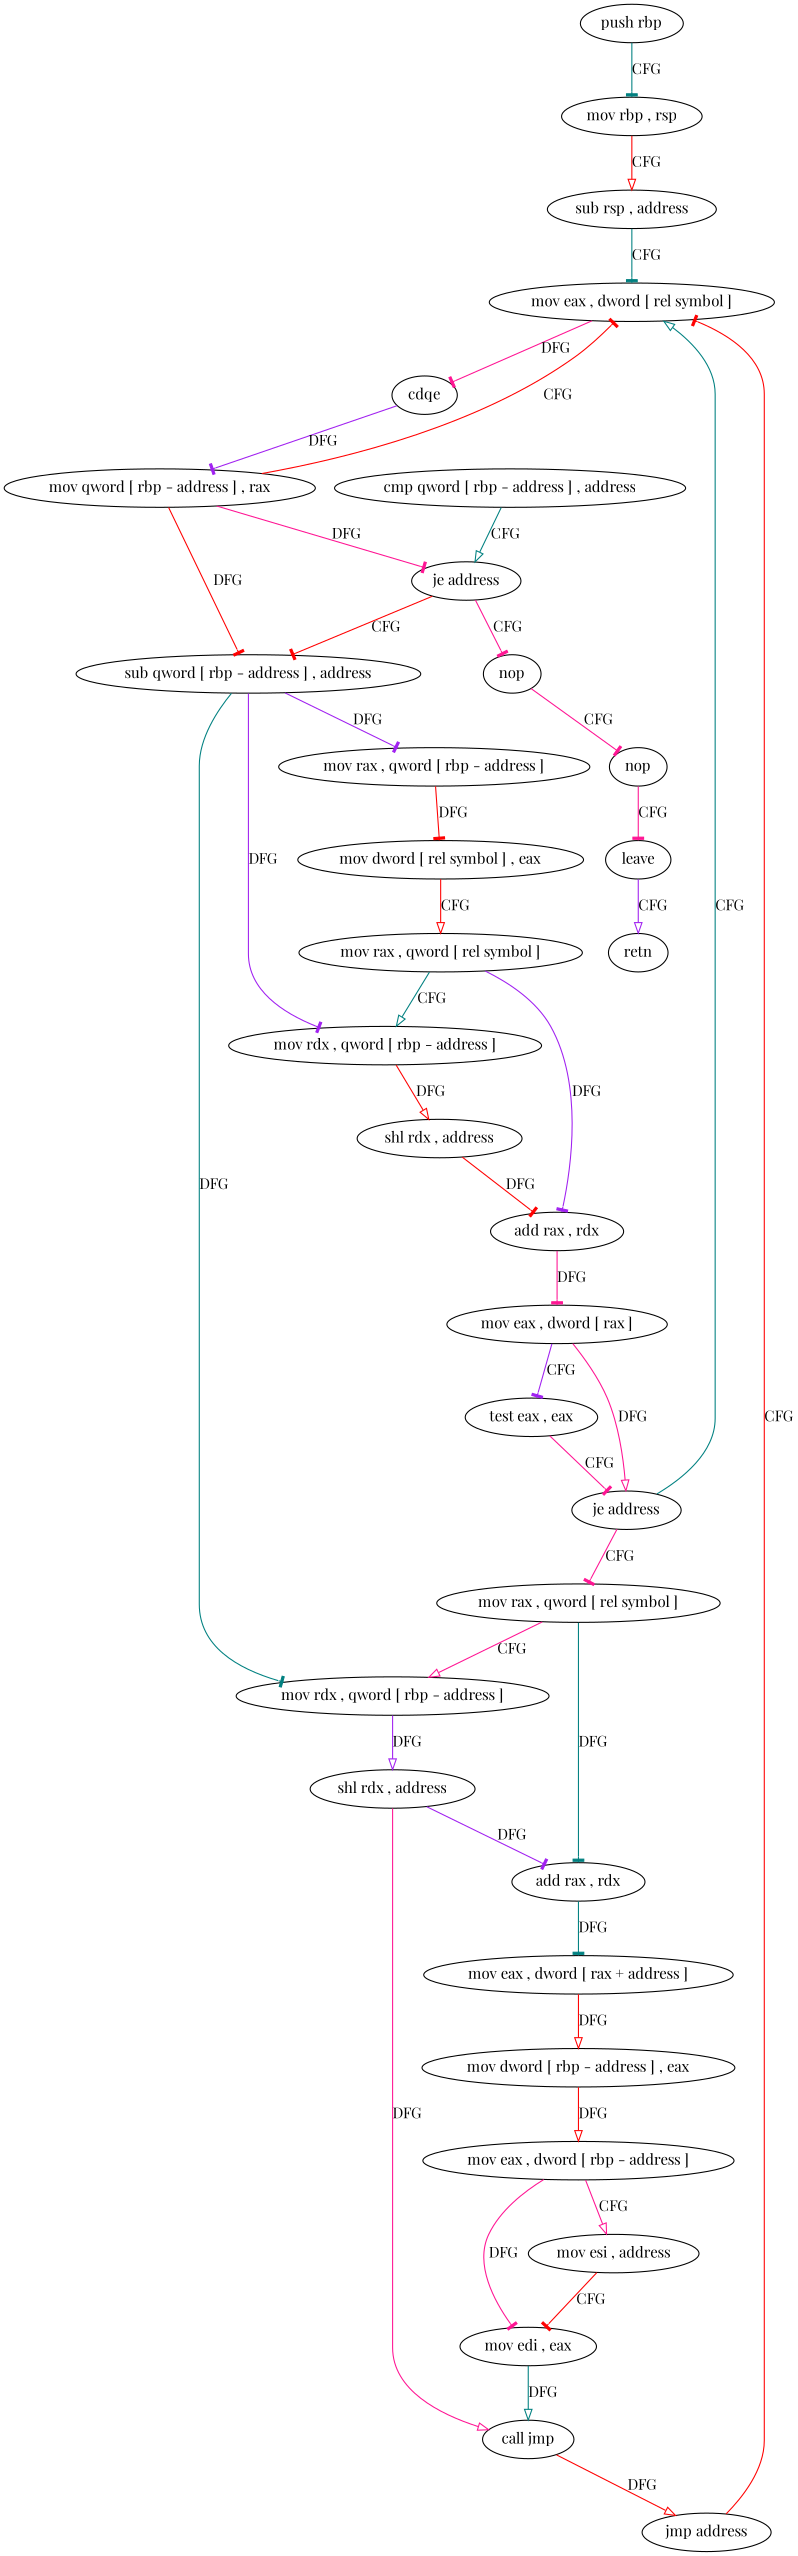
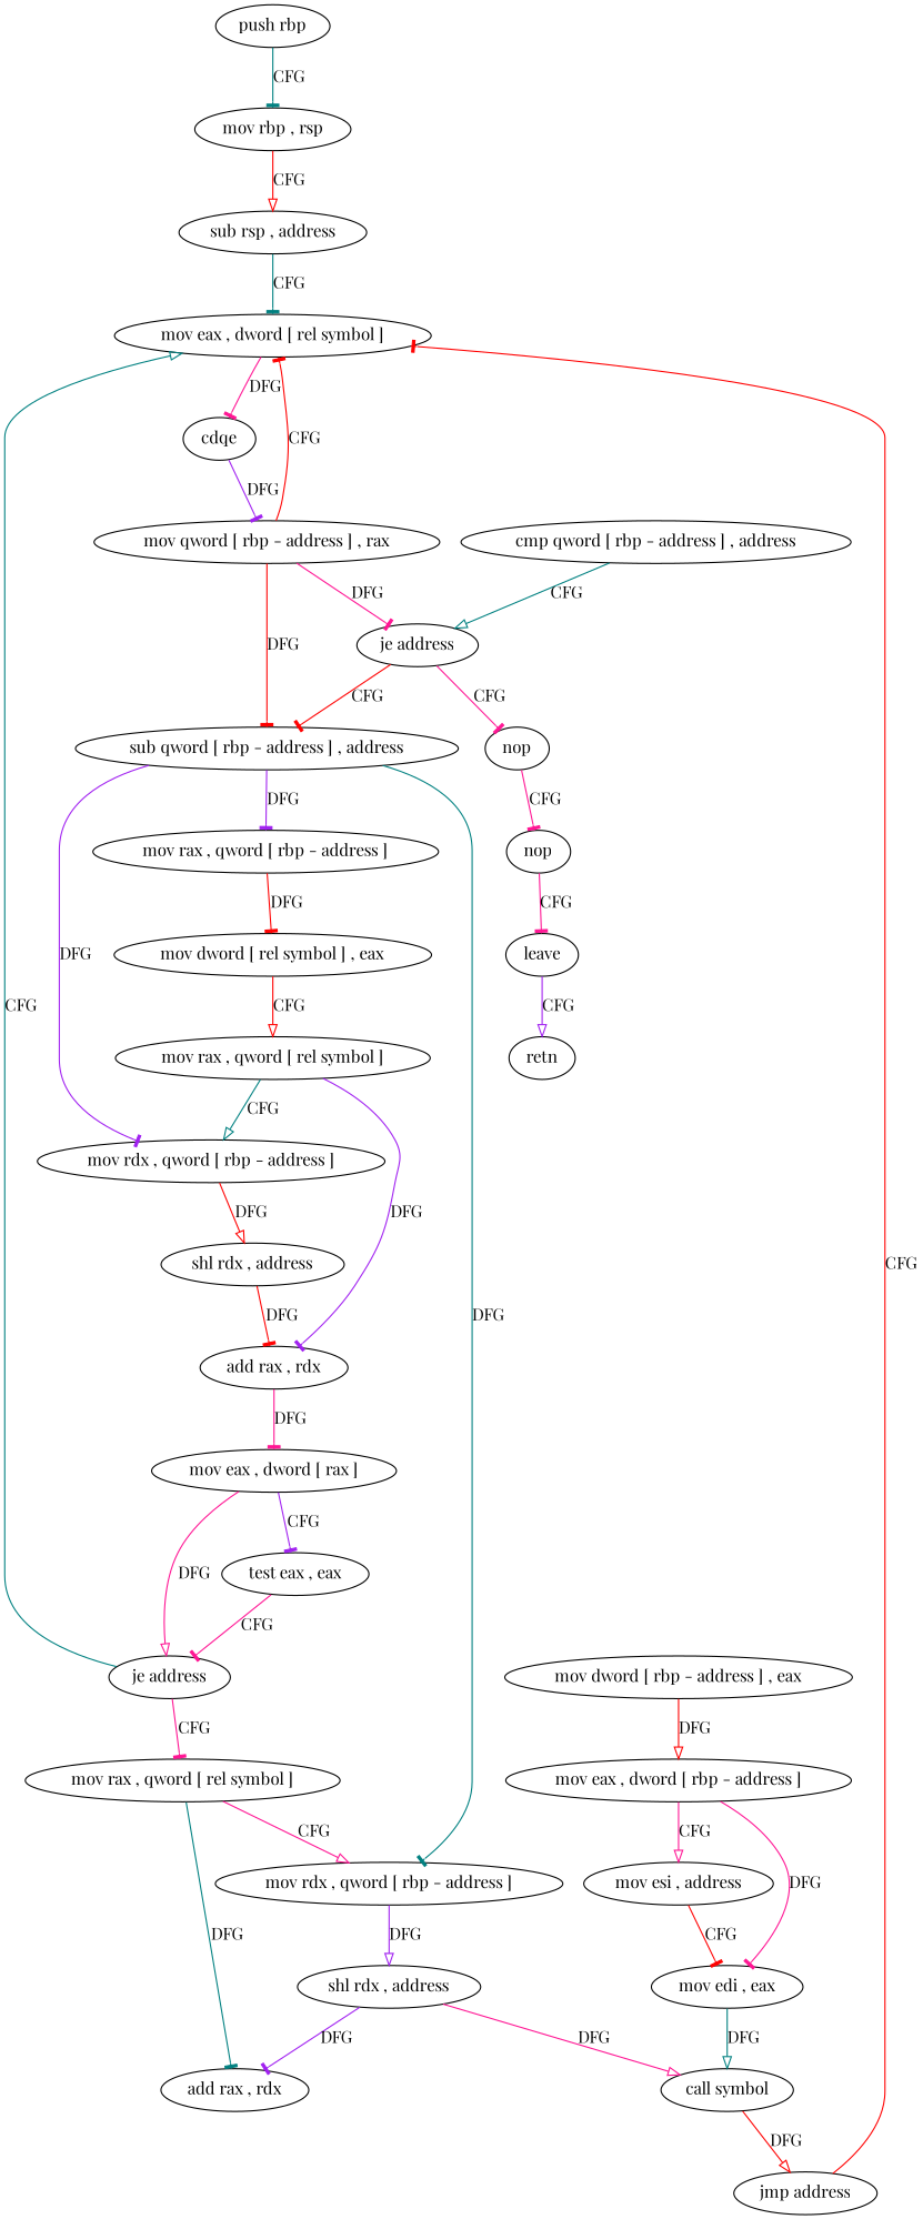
  digraph {
    fontname="Playfair Display"
    node [fontname="Playfair Display"]
    edge [arrowhead=tee color=red fontname="Playfair Display"]
    n1 [label="push rbp"]
    n2 [label="mov rbp , rsp"]
    n3 [label="sub rsp , address"]
    n4 [label="mov eax , dword [ rel symbol ]"]
    n5 [label=cdqe]
    n6 [label="mov qword [ rbp - address ] , rax"]
    n7 [label=nop]
    n8 [label=nop]
    n9 [label=leave]
    n10 [label=retn]
    n11 [label="sub qword [ rbp - address ] , address"]
    n12 [label="mov rax , qword [ rbp - address ]"]
    n13 [label="mov rdx , qword [ rbp - address ]"]
    n14 [label="mov rdx , qword [ rbp - address ]"]
    n15 [label="mov dword [ rel symbol ] , eax"]
    n16 [label="shl rdx , address"]
    n17 [label="shl rdx , address"]
    n18 [label="mov rax , qword [ rel symbol ]"]
    n19 [label="add rax , rdx"]
    n20 [label="mov eax , dword [ rax ]"]
    n21 [label="test eax , eax"]
    n22 [label="je address"]
    n23 [label="mov rax , qword [ rel symbol ]"]
    n24 [label="add rax , rdx"]
-   n25 [label="mov eax , dword [ rax + address ]"]
    n26 [label="je address"]
    n27 [label="cmp qword [ rbp - address ] , address"]
-   n28 [label="call jmp"]
+   n28 [label="call symbol"]
    n29 [label="jmp address"]
    n30 [label="mov dword [ rbp - address ] , eax"]
    n31 [label="mov eax , dword [ rbp - address ]"]
    n32 [label="mov esi , address"]
    n33 [label="mov edi , eax"]
    n1 -> n2 [color=teal label=CFG]
    n2 -> n3 [arrowhead=onormal label=CFG]
    n3 -> n4 [color=teal label=CFG]
    n4 -> n5 [color=deeppink label=DFG]
    n5 -> n6 [color=purple label=DFG]
    n6 -> n4 [label=CFG]
    n6 -> n11 [label=DFG]
    n6 -> n26 [color=deeppink label=DFG]
    n7 -> n8 [color=deeppink label=CFG]
    n8 -> n9 [color=deeppink label=CFG]
    n9 -> n10 [arrowhead=onormal color=purple label=CFG]
    n11 -> n12 [color=purple label=DFG]
    n11 -> n13 [color=purple label=DFG]
    n11 -> n14 [color=teal label=DFG]
    n12 -> n15 [label=DFG]
    n13 -> n16 [arrowhead=onormal label=DFG]
    n14 -> n17 [arrowhead=onormal color=purple label=DFG]
    n15 -> n18 [arrowhead=onormal label=CFG]
    n16 -> n19 [label=DFG]
    n17 -> n24 [color=purple label=DFG]
    n17 -> n28 [arrowhead=onormal color=deeppink label=DFG]
    n18 -> n13 [arrowhead=onormal color=teal label=CFG]
    n18 -> n19 [color=purple label=DFG]
    n19 -> n20 [color=deeppink label=DFG]
    n20 -> n21 [color=purple label=CFG]
    n20 -> n22 [arrowhead=onormal color=deeppink label=DFG]
    n21 -> n22 [color=deeppink label=CFG]
    n22 -> n4 [arrowhead=onormal color=teal label=CFG]
    n22 -> n23 [color=deeppink label=CFG]
    n23 -> n14 [arrowhead=onormal color=deeppink label=CFG]
    n23 -> n24 [color=teal label=DFG]
-   n24 -> n25 [color=teal label=DFG]
-   n25 -> n30 [arrowhead=onormal label=DFG]
    n26 -> n7 [color=deeppink label=CFG]
    n26 -> n11 [label=CFG]
    n27 -> n26 [arrowhead=onormal color=teal label=CFG]
    n28 -> n29 [arrowhead=onormal label=DFG]
    n29 -> n4 [label=CFG]
    n30 -> n31 [arrowhead=onormal label=DFG]
    n31 -> n32 [arrowhead=onormal color=deeppink label=CFG]
    n31 -> n33 [color=deeppink label=DFG]
    n32 -> n33 [label=CFG]
    n33 -> n28 [arrowhead=onormal color=teal label=DFG]
  }
